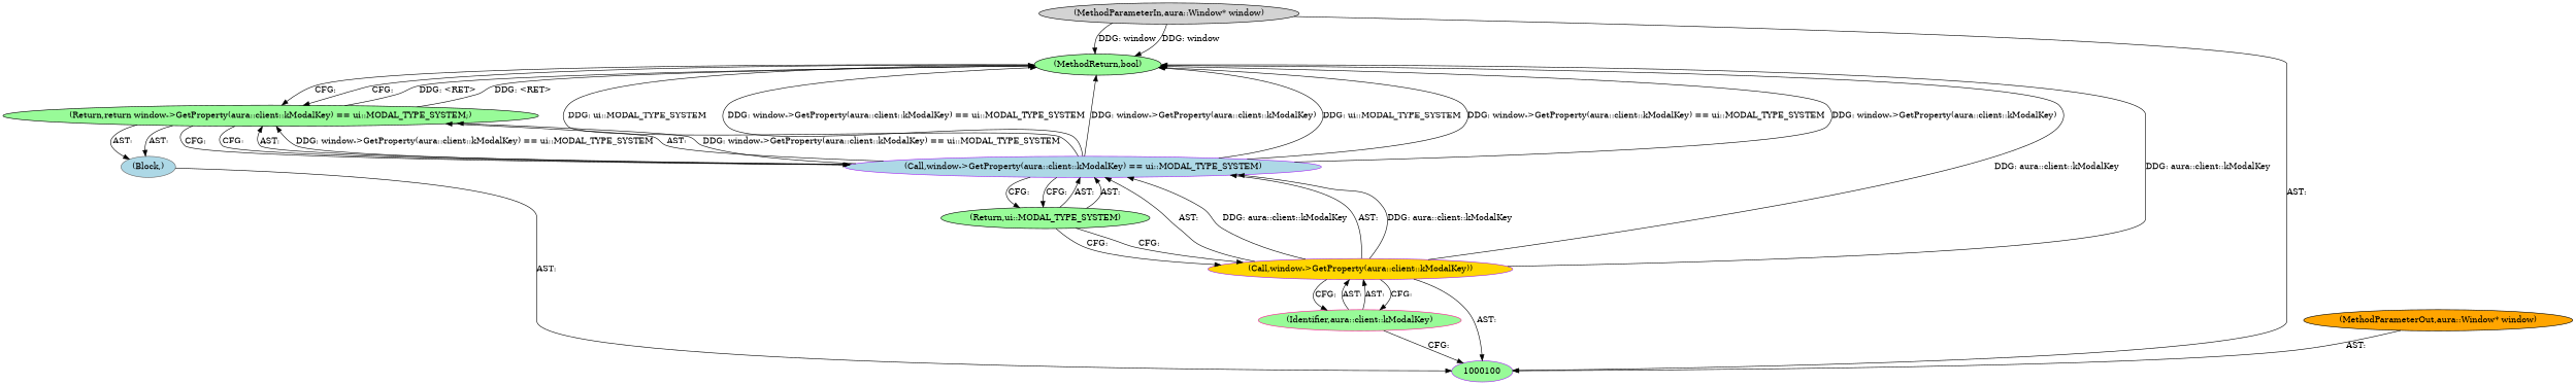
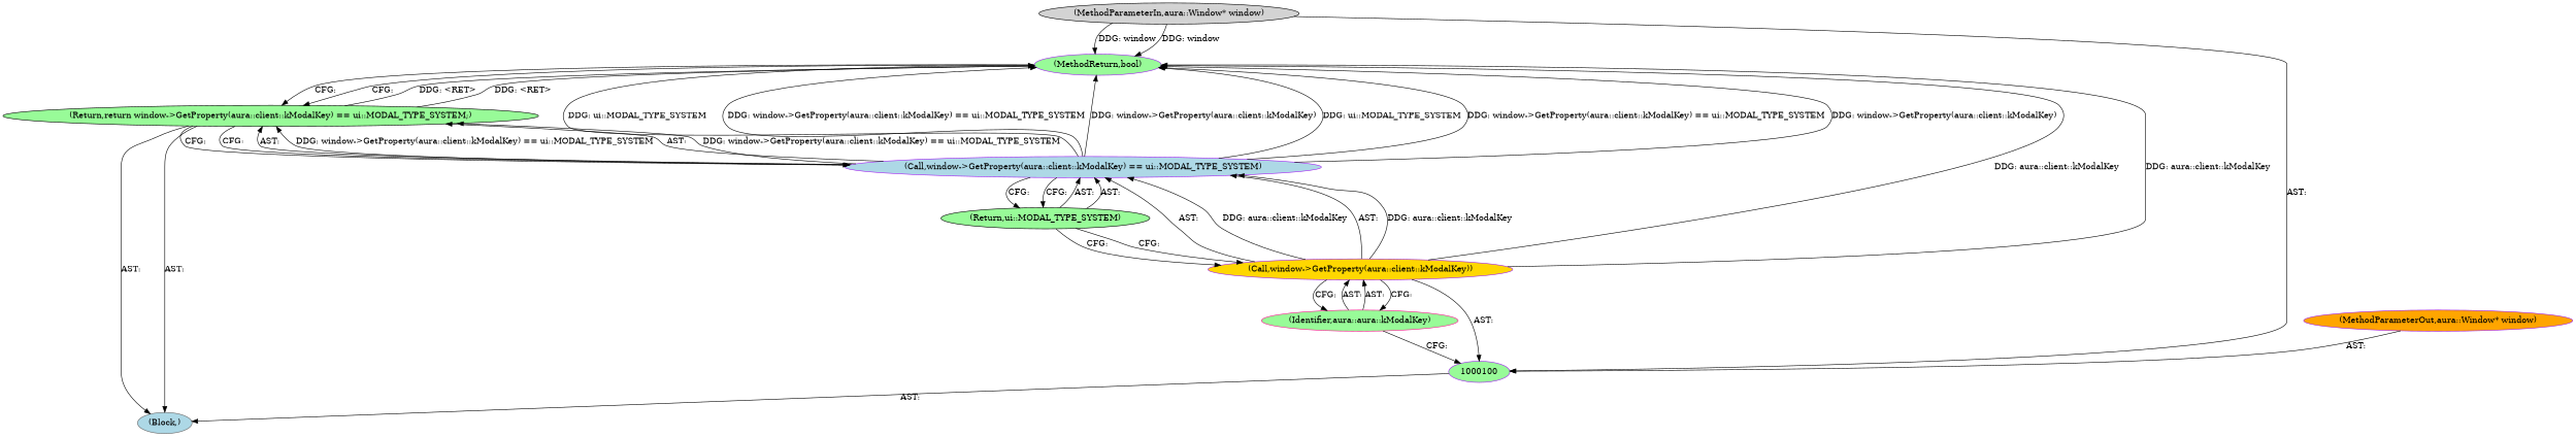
  digraph {
    node [color=purple fillcolor=palegreen style=filled]
-   n1 [color=black label="(MethodReturn,bool)"]
+   n1 [label="(MethodReturn,bool)"]
    n2 [color=black label="(Return,return window->GetProperty(aura::client::kModalKey) == ui::MODAL_TYPE_SYSTEM;)"]
    n3 [color=gray40 fillcolor=lightblue label="(Block,)"]
    n4 [fillcolor=lightblue label="(Call,window->GetProperty(aura::client::kModalKey) == ui::MODAL_TYPE_SYSTEM)"]
    n5 [color=black fillcolor=lightgrey label="(MethodParameterIn,aura::Window* window)"]
    1000100
-   n7 [color=black fillcolor=orange label="(MethodParameterOut,aura::Window* window)"]
+   n7 [fillcolor=orange label="(MethodParameterOut,aura::Window* window)"]
    n8 [color=black label="(Return,ui::MODAL_TYPE_SYSTEM)"]
-   n9 [color=deeppink label="(Identifier,aura::client::kModalKey)"]
+   n9 [color=deeppink label="(Identifier,aura::aura::kModalKey)"]
    n10 [fillcolor=gold label="(Call,window->GetProperty(aura::client::kModalKey))"]
    n1 -> n2 [label="CFG: "]
    n1 -> n2 [label="CFG: "]
    n2 -> n1 [label="DDG: <RET>"]
    n2 -> n1 [label="DDG: <RET>"]
    n2 -> n3 [label="AST: "]
    n2 -> n3 [label="AST: "]
    n2 -> n4 [label="CFG: "]
    n2 -> n4 [label="CFG: "]
-   n3 -> 1000100 [label="AST: "]
+   1000100 -> n3 [label="AST: "]
    n4 -> n1 [label="DDG: ui::MODAL_TYPE_SYSTEM"]
    n4 -> n1 [label="DDG: window->GetProperty(aura::client::kModalKey) == ui::MODAL_TYPE_SYSTEM"]
    n4 -> n1 [label="DDG: window->GetProperty(aura::client::kModalKey)"]
    n4 -> n1 [label="DDG: ui::MODAL_TYPE_SYSTEM"]
    n4 -> n1 [label="DDG: window->GetProperty(aura::client::kModalKey) == ui::MODAL_TYPE_SYSTEM"]
    n4 -> n1 [label="DDG: window->GetProperty(aura::client::kModalKey)"]
    n4 -> n2 [label="AST: "]
    n4 -> n2 [label="DDG: window->GetProperty(aura::client::kModalKey) == ui::MODAL_TYPE_SYSTEM"]
    n4 -> n2 [label="AST: "]
    n4 -> n2 [label="DDG: window->GetProperty(aura::client::kModalKey) == ui::MODAL_TYPE_SYSTEM"]
    n4 -> n8 [label="CFG: "]
    n4 -> n8 [label="CFG: "]
    n5 -> n1 [label="DDG: window"]
    n5 -> n1 [label="DDG: window"]
    n5 -> 1000100 [label="AST: "]
    n7 -> 1000100 [label="AST: "]
    n8 -> n4 [label="AST: "]
    n8 -> n4 [label="AST: "]
    n8 -> n10 [label="CFG: "]
    n8 -> n10 [label="CFG: "]
    n9 -> 1000100 [label="CFG: "]
    n9 -> n10 [label="AST: "]
    n9 -> n10 [label="AST: "]
    n10 -> n1 [label="DDG: aura::client::kModalKey"]
    n10 -> n1 [label="DDG: aura::client::kModalKey"]
    n10 -> n4 [label="AST: "]
    n10 -> n4 [label="DDG: aura::client::kModalKey"]
    n10 -> n4 [label="AST: "]
    n10 -> n4 [label="DDG: aura::client::kModalKey"]
    n10 -> 1000100 [label="AST: "]
    n10 -> n9 [label="CFG: "]
    n10 -> n9 [label="CFG: "]
  }
